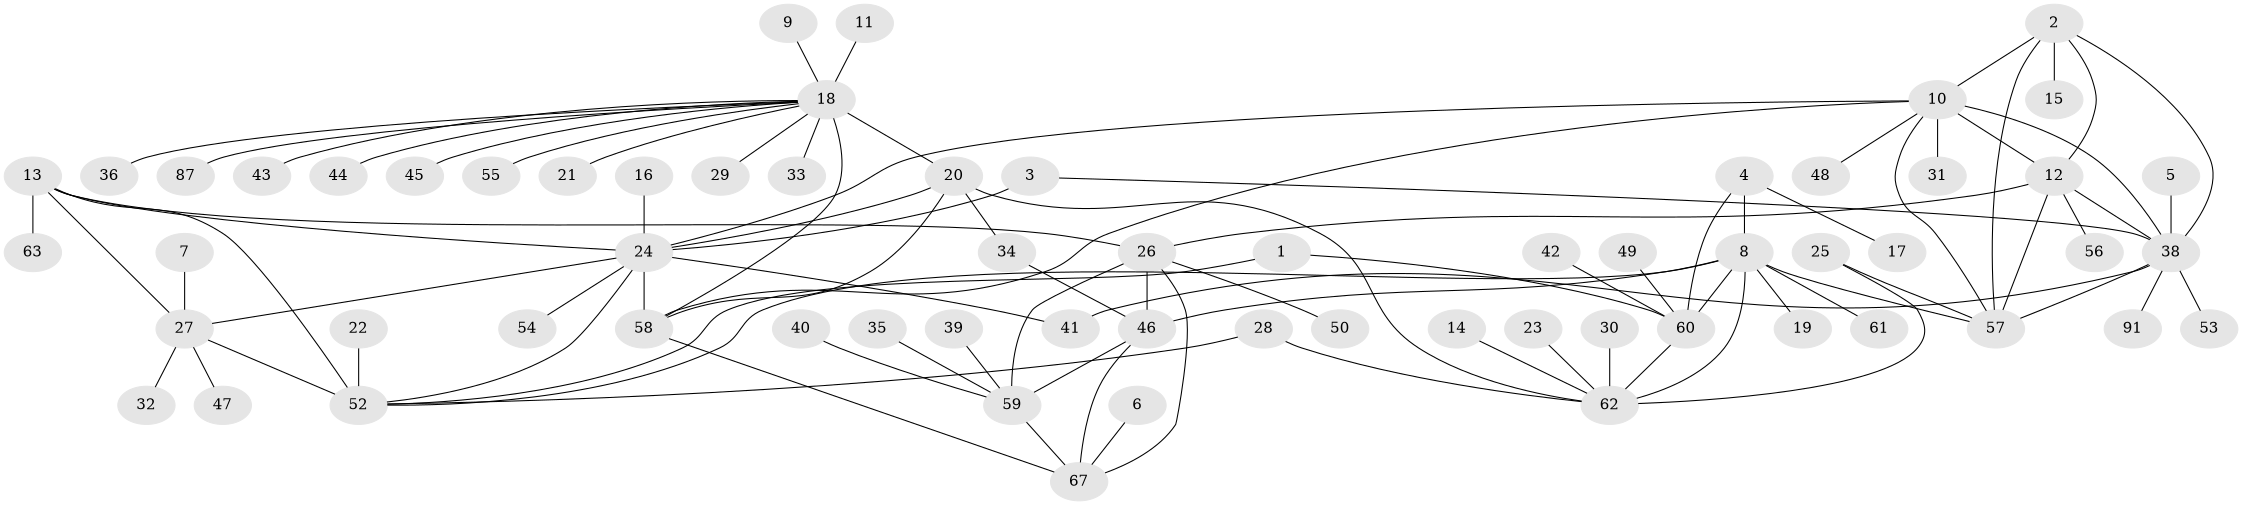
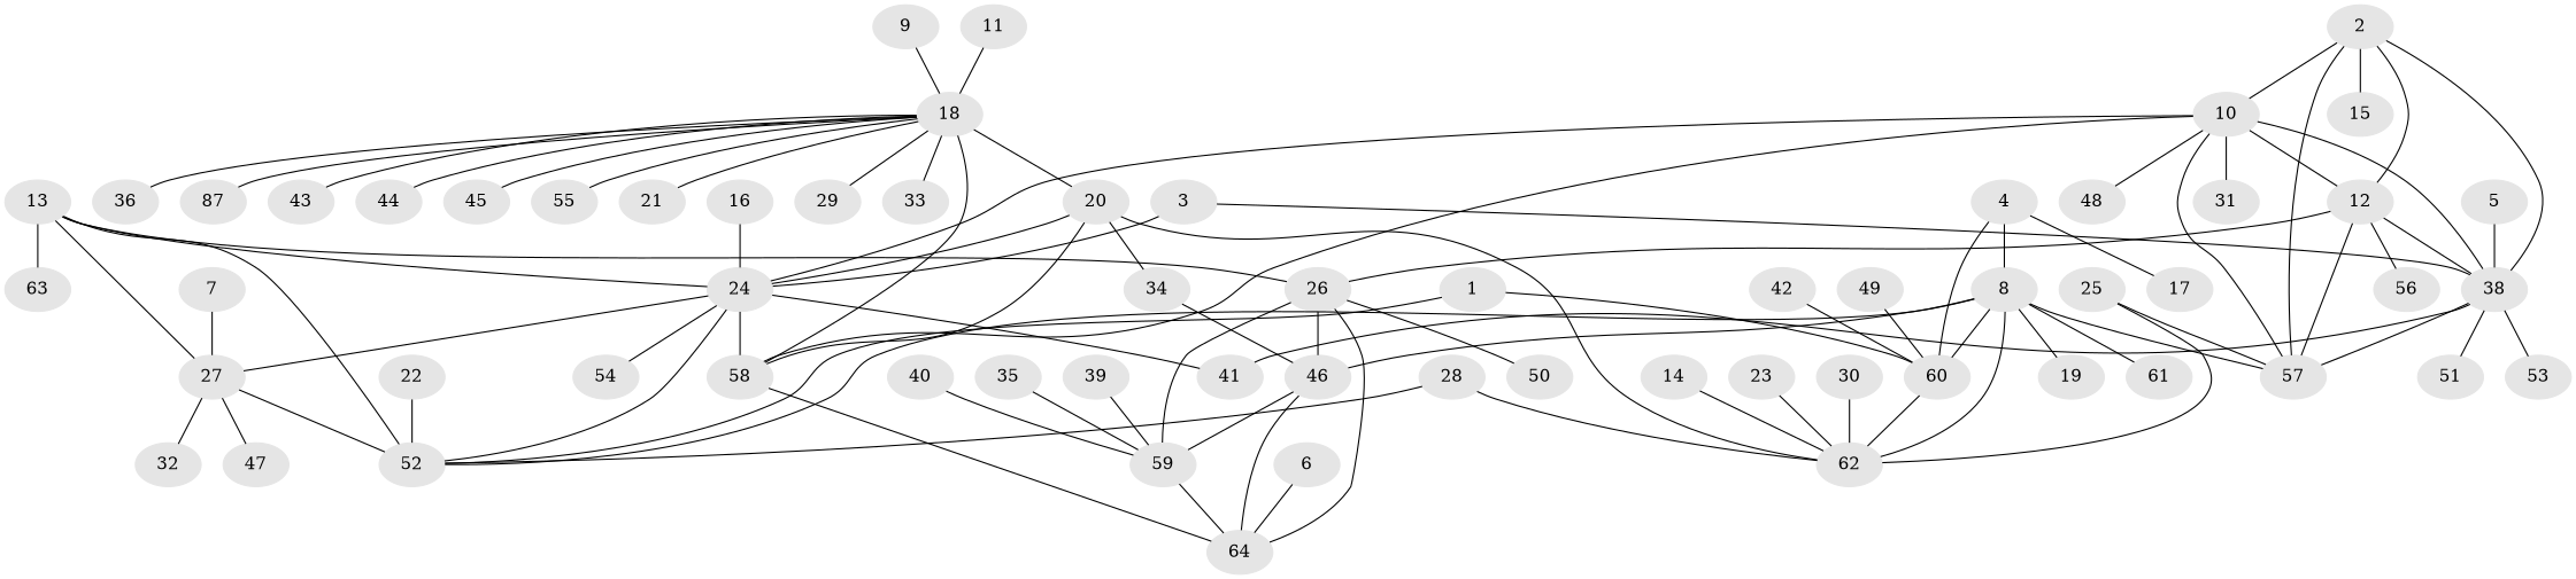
  graph {
    node [color=gray90 style=filled]
    edge [weight=1.0]
    1
    52
    60
    62
    2
    10
    12
    15
    38
    57
    24
    31
    48
    58
    26
    56
    41
-   51 [label=91]
+   51
    53
    3
    27
    54
    4
    8
    17
    19
    46
    61
    5
    6
-   64 [label=67]
+   64
    7
    32
    47
    59
    9
    18
    20
    21
    29
    33
    36
    n43 [label=87]
    43
    44
    45
    55
    11
    50
    13
    63
    14
    16
    34
    22
    23
    25
    28
    30
    35
    39
    40
    42
    49
    1 -- 52
    1 -- 60
    60 -- 62
    2 -- 10 [weight=2.0]
    2 -- 12 [weight=2.0]
    2 -- 15
    2 -- 38 [weight=2.0]
    2 -- 57 [weight=2.0]
    10 -- 12
    10 -- 38
    10 -- 57
    10 -- 24
    10 -- 31
    10 -- 48
    10 -- 58
    12 -- 38
    12 -- 57
    12 -- 26
    12 -- 56
    38 -- 57
    38 -- 41
    38 -- 51
    38 -- 53
    24 -- 52
    24 -- 58 [weight=2.0]
    24 -- 41
    24 -- 27 [weight=2.0]
    24 -- 54
    58 -- 64
    26 -- 46 [weight=2.0]
    26 -- 64 [weight=2.0]
    26 -- 59 [weight=4.0]
    26 -- 50
    3 -- 38
    3 -- 24
    27 -- 52 [weight=2.0]
    27 -- 32
    27 -- 47
    4 -- 60 [weight=2.0]
    4 -- 8 [weight=4.0]
    4 -- 17
    8 -- 52
    8 -- 60 [weight=2.0]
    8 -- 62 [weight=2.0]
    8 -- 57
    8 -- 19
    8 -- 46
    8 -- 61
    46 -- 64
    46 -- 59 [weight=2.0]
    5 -- 38
    6 -- 64
    7 -- 27
    59 -- 64 [weight=2.0]
    9 -- 18
    18 -- 58 [weight=6.0]
    18 -- 20 [weight=3.0]
    18 -- 21
    18 -- 29
    18 -- 33
    18 -- 36
    18 -- n43
    18 -- 43
    18 -- 44
    18 -- 45
    18 -- 55
    20 -- 62
    20 -- 24
    20 -- 58 [weight=2.0]
    20 -- 34
    11 -- 18
    13 -- 52 [weight=2.0]
    13 -- 24 [weight=2.0]
    13 -- 26
    13 -- 27 [weight=4.0]
    13 -- 63
    14 -- 62
    16 -- 24
    34 -- 46
    22 -- 52
    23 -- 62
    25 -- 62
    25 -- 57
    28 -- 52
    28 -- 62
    30 -- 62
    35 -- 59
    39 -- 59
    40 -- 59
    42 -- 60
    49 -- 60
  }
